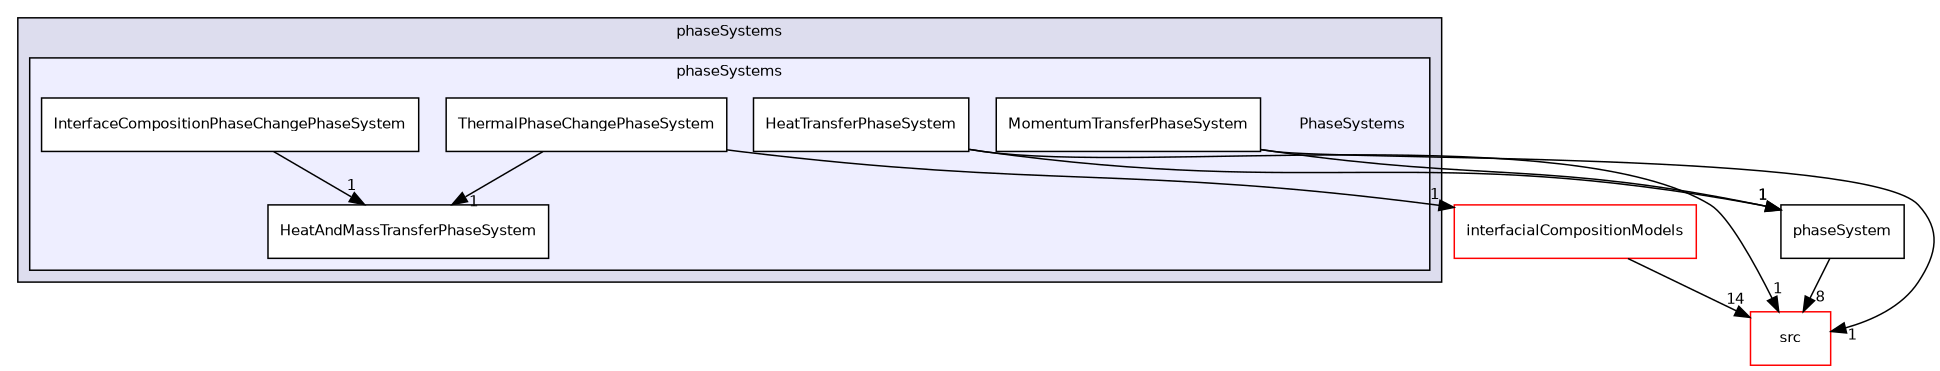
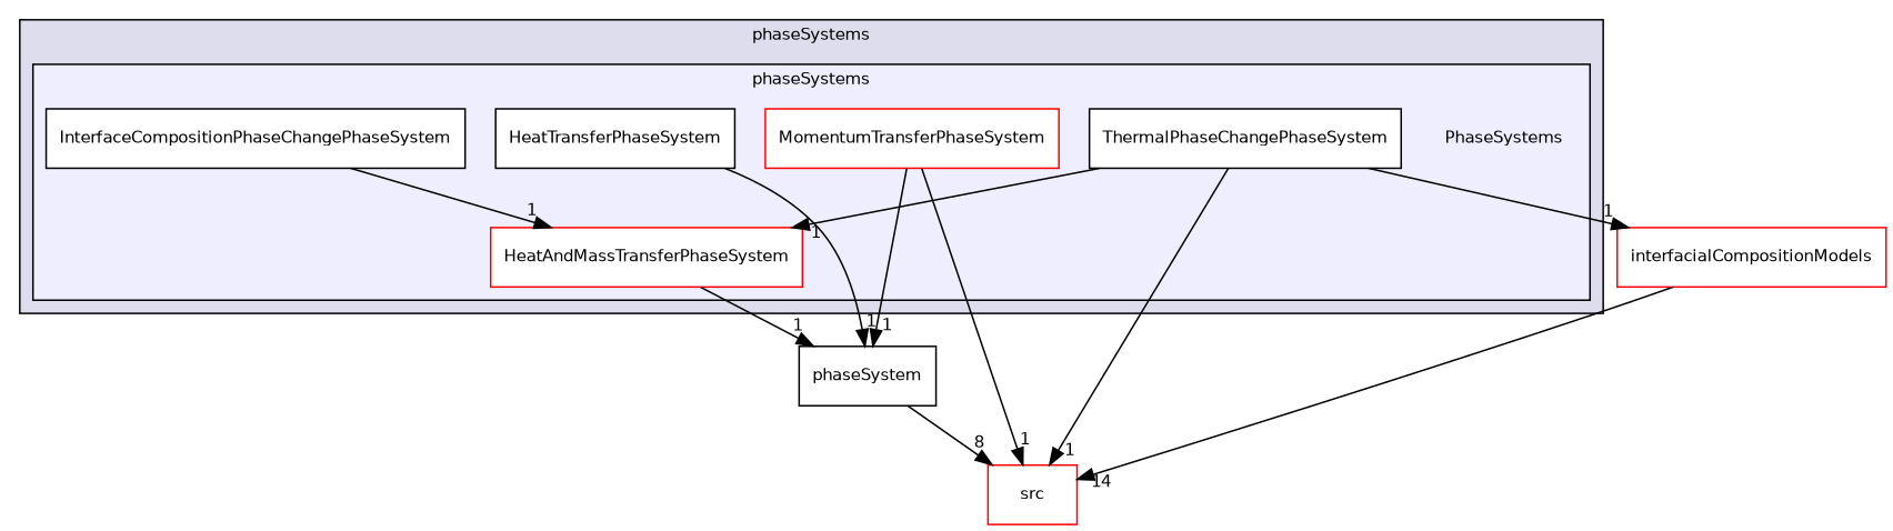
  digraph {
    compound=true
    node [fontname=Helvetica fontsize=10 shape=box color=black fillcolor=white style=filled]
    edge [headlabel=1 labeldistance=1.5 labelfontname=Helvetica labelfontsize=10]
    n1 [label=PhaseSystems shape=plaintext color="" fillcolor="" style=""]
-   n2 [label=HeatAndMassTransferPhaseSystem]
+   n2 [color=red label=HeatAndMassTransferPhaseSystem]
    n3 [label=HeatTransferPhaseSystem]
    n4 [label=InterfaceCompositionPhaseChangePhaseSystem]
-   n5 [label=MomentumTransferPhaseSystem]
+   n5 [color=red label=MomentumTransferPhaseSystem]
    n6 [label=ThermalPhaseChangePhaseSystem]
    n7 [label=phaseSystem color="" fillcolor="" style=""]
    n8 [color=red label=src fillcolor="" style=""]
    n9 [color=red label=interfacialCompositionModels fillcolor="" style=""]
    subgraph cluster_1 {
      bgcolor="#ddddee"
      fontname=Helvetica
      fontsize=10
      label=phaseSystems
      pencolor=black
      subgraph cluster_2 {
        bgcolor="#eeeeff"
        fontname=Helvetica
        fontsize=10
        pencolor=black
        n1
        n2
        n3
        n4
        n5
        n6
      }
    }
+   n2 -> n7
    n3 -> n7
    n4 -> n2
    n5 -> n7
    n5 -> n8
    n6 -> n2
-   n3 -> n8
+   n6 -> n8
    n6 -> n9
    n7 -> n8 [headlabel=8]
    n9 -> n8 [headlabel=14]
  }
